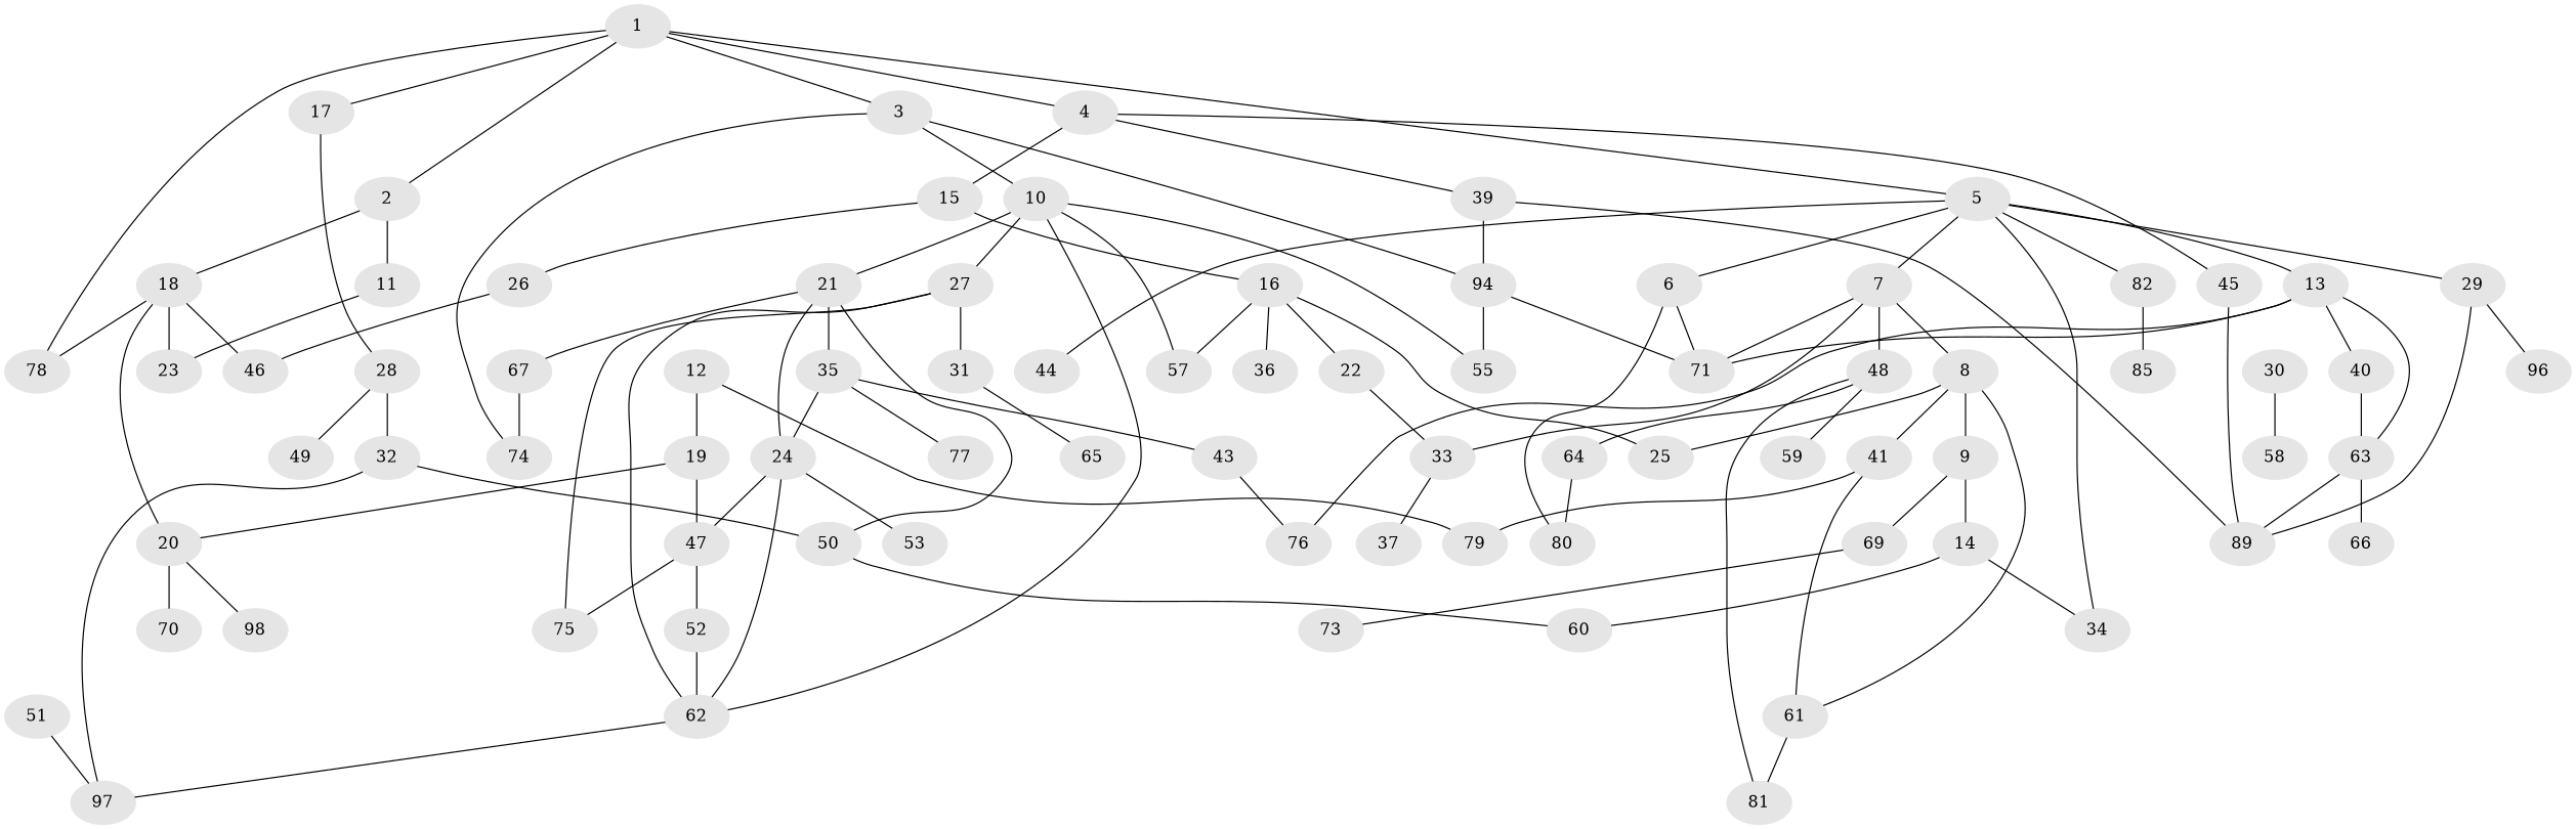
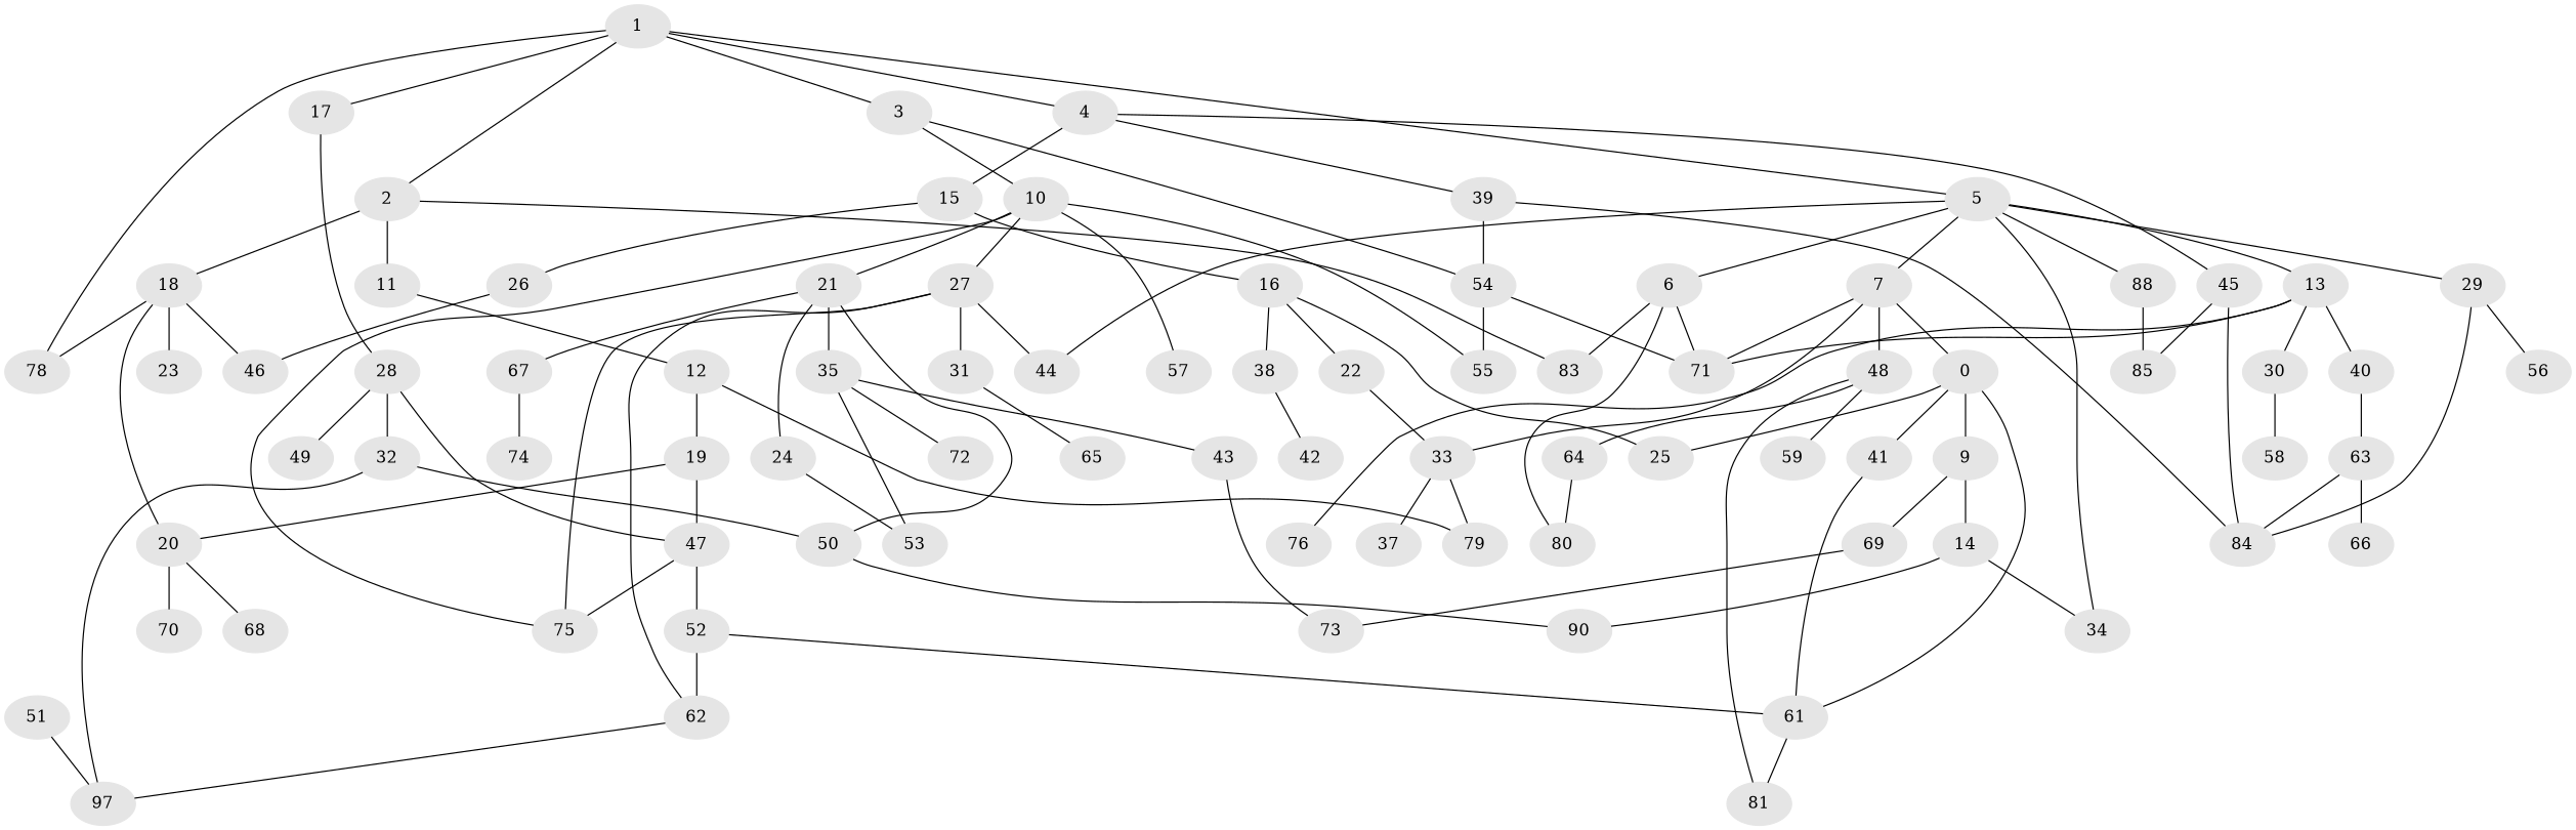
  graph {
    node [color=gray90 style=filled]
    1
    2
    3
    4
    5
    17
    78
    11
    18
+   83
    10
-   54 [label=94]
+   54
    74
    15
    39
    45
    6
    7
    13
    29
    34
    44
-   82
+   82 [label=88]
    28
    12
    20
    23
    46
    21
    27
    55
    57
    75
    71
    16
    26
-   84 [label=89]
+   84
    85
    80
-   8
+   8 [label=0]
    33
    48
    30
    40
    76
-   56 [label=96]
+   56
    9
    25
    41
    61
    37
    59
    64
    81
    14
    69
    79
-   60
+   60 [label=90]
    73
    24
    35
    50
    67
    62
    31
    19
    47
    58
    63
    22
-   38 [label=36]
+   38
+   42
    32
    49
-   68 [label=98]
+   68
    70
    52
    53
    43
-   72 [label=77]
+   72
    n81 [label=97]
    65
    51
    66
    1 -- 2
    1 -- 3
    1 -- 4
    1 -- 5
    1 -- 17
    1 -- 78
    2 -- 11
    2 -- 18
+   2 -- 83
    3 -- 10
    3 -- 54
-   3 -- 74
    4 -- 15
    4 -- 39
    4 -- 45
    5 -- 6
    5 -- 7
    5 -- 13
    5 -- 29
    5 -- 34
    5 -- 44
    5 -- 82
    17 -- 28
-   11 -- 23
+   11 -- 12
    18 -- 78
    18 -- 20
    18 -- 23
    18 -- 46
    10 -- 21
    10 -- 27
    10 -- 55
    10 -- 57
-   10 -- 62
+   10 -- 75
    54 -- 55
    54 -- 71
    15 -- 16
    15 -- 26
    39 -- 54
    39 -- 84
    45 -- 84
+   45 -- 85
+   6 -- 83
    6 -- 71
    6 -- 80
    7 -- 71
    7 -- 8
    7 -- 33
    7 -- 48
    13 -- 71
-   13 -- 63
+   13 -- 30
    13 -- 40
    13 -- 76
    29 -- 84
    29 -- 56
    82 -- 85
-   24 -- 47
+   28 -- 47
    28 -- 32
    28 -- 49
    12 -- 79
    12 -- 19
    20 -- 68
    20 -- 70
    21 -- 24
    21 -- 35
    21 -- 50
    21 -- 67
+   27 -- 44
    27 -- 75
    27 -- 62
    27 -- 31
-   16 -- 57
    16 -- 25
    16 -- 22
    16 -- 38
    26 -- 46
    8 -- 9
    8 -- 25
    8 -- 41
    8 -- 61
    33 -- 37
    48 -- 59
    48 -- 64
    48 -- 81
    30 -- 58
    40 -- 63
    9 -- 14
    9 -- 69
    41 -- 61
-   41 -- 79
+   33 -- 79
    61 -- 81
    64 -- 80
    14 -- 34
    14 -- 60
    69 -- 73
-   24 -- 62
    24 -- 53
-   35 -- 24
+   35 -- 53
    35 -- 43
    35 -- 72
    50 -- 60
    67 -- 74
    62 -- n81
    31 -- 65
    19 -- 20
    19 -- 47
    47 -- 75
    47 -- 52
    63 -- 84
    63 -- 66
    22 -- 33
+   38 -- 42
    32 -- 50
    32 -- n81
+   52 -- 61
    52 -- 62
-   43 -- 76
+   43 -- 73
    51 -- n81
  }
